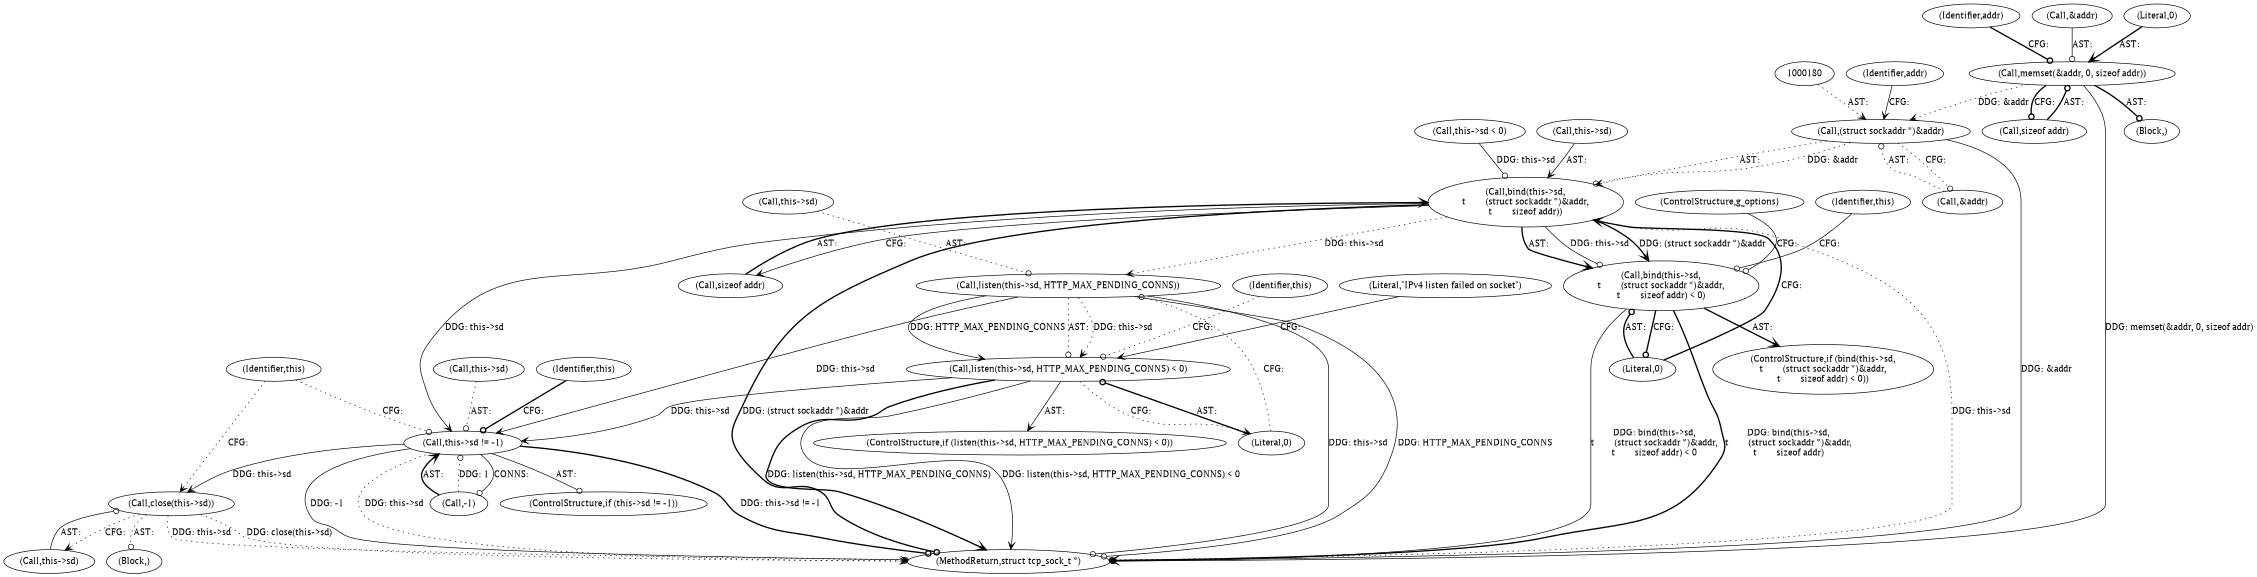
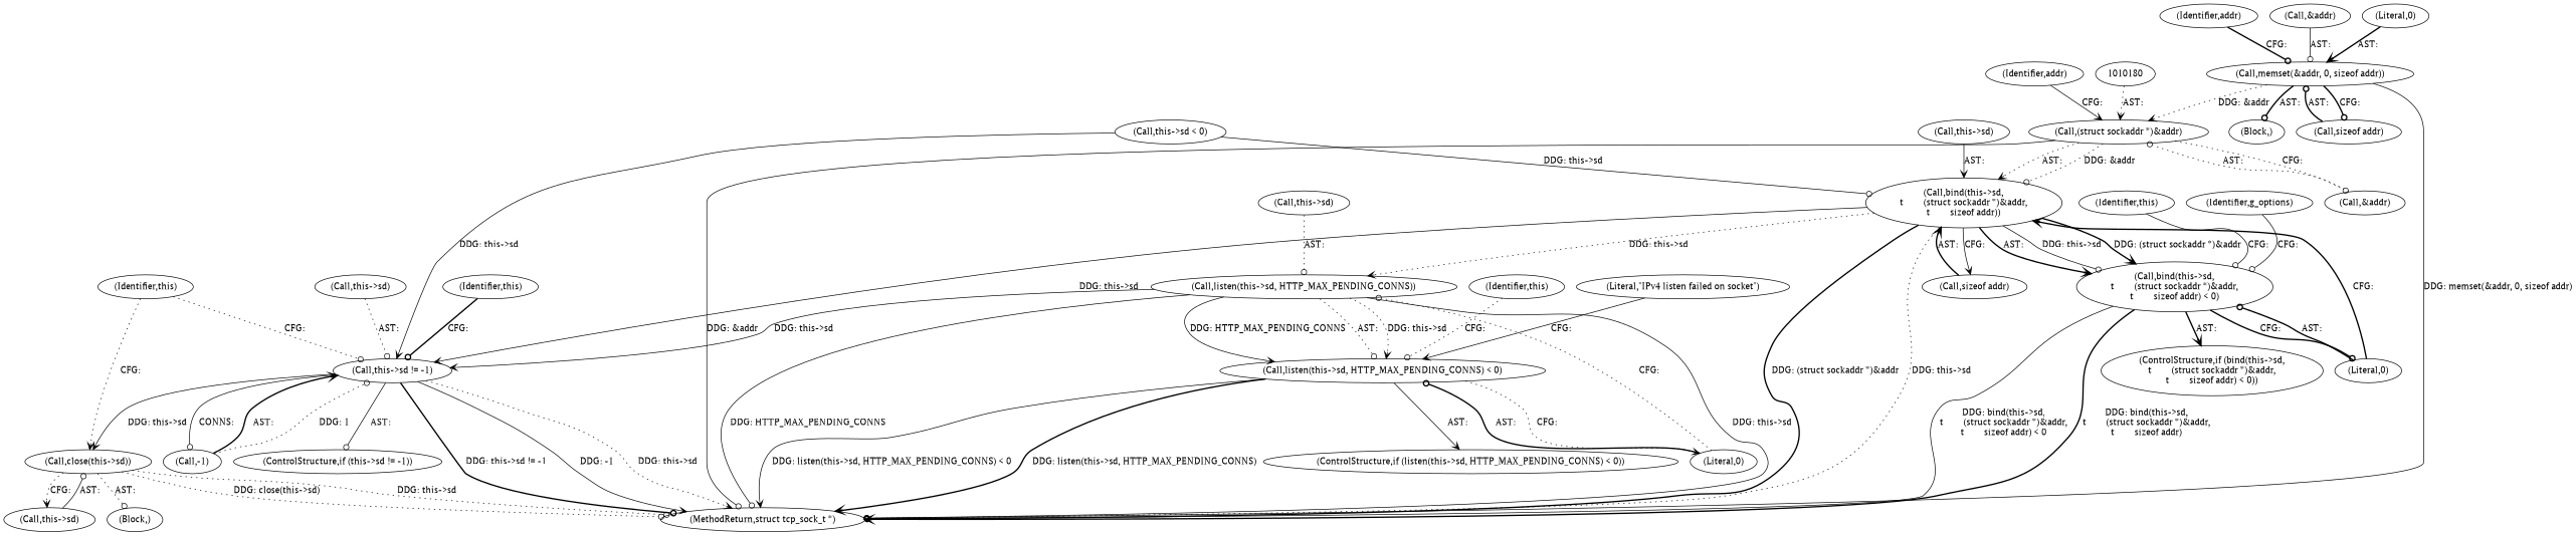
  digraph {
    fontname="PT Serif"
    node [fontname="PT Serif"]
    edge [arrowhead=odot fontname="PT Serif" style=solid]
    n1 [label="(Call,memset(&addr, 0, sizeof addr))"]
    n2 [label="(Call,(struct sockaddr *)&addr)"]
    n3 [label="(MethodReturn,struct tcp_sock_t *)"]
    n4 [label="(Call,sizeof addr)"]
    n5 [label="(Block,)"]
    n6 [label="(Call,bind(this->sd,\n\t        (struct sockaddr *)&addr,\n\t        sizeof addr))"]
    n7 [label="(Call,&addr)"]
    n8 [label="(Call,bind(this->sd,\n\t        (struct sockaddr *)&addr,\n\t        sizeof addr) < 0)"]
    n9 [label="(Call,listen(this->sd, HTTP_MAX_PENDING_CONNS))"]
    n10 [label="(Call,this->sd != -1)"]
    n11 [label="(Call,sizeof addr)"]
    n12 [label="(ControlStructure,if (bind(this->sd,\n\t        (struct sockaddr *)&addr,\n\t        sizeof addr) < 0))"]
    n13 [label="(Literal,0)"]
    n14 [label="(Call,listen(this->sd, HTTP_MAX_PENDING_CONNS) < 0)"]
    n15 [label="(Call,close(this->sd))"]
    n16 [label="(Call,-1)"]
    n17 [label="(ControlStructure,if (this->sd != -1))"]
    n18 [label="(Literal,0)"]
    n19 [label="(ControlStructure,if (listen(this->sd, HTTP_MAX_PENDING_CONNS) < 0))"]
    n20 [label="(Call,this->sd)"]
    n21 [label="(Block,)"]
    n22 [label="(Call,this->sd)"]
    n23 [label="(Identifier,this)"]
    n24 [label="(Call,this->sd < 0)"]
    n25 [label="(Identifier,addr)"]
    n26 [label="(Call,&addr)"]
    n27 [label="(Literal,\"IPv4 listen failed on socket\")"]
    n28 [label="(Identifier,this)"]
    n29 [label="(Identifier,this)"]
-   n30 [label="(ControlStructure,g_options)"]
+   n30 [label="(Identifier,g_options)"]
    n31 [label="(Call,this->sd)"]
    n32 [label="(Literal,0)"]
    n33 [label="(Call,this->sd)"]
    n34 [label="(Identifier,this)"]
    n35 [label="(Identifier,addr)"]
-   1000180
+   1000180 [label=1010180]
    n1 -> n2 [arrowhead=vee label="DDG: &addr" style=dotted]
    n1 -> n3 [label="DDG: memset(&addr, 0, sizeof addr)"]
    n1 -> n4 [label="CFG: " style=bold]
    n1 -> n5 [label="AST: " style=bold]
    n2 -> n3 [label="DDG: &addr"]
    n2 -> n6 [arrowhead=vee label="AST: " style=dotted]
    n2 -> n6 [label="DDG: &addr" style=dotted]
    n2 -> n7 [label="CFG: " style=dotted]
    n4 -> n1 [label="AST: " style=bold]
    n6 -> n3 [label="DDG: (struct sockaddr *)&addr" style=bold]
    n6 -> n3 [label="DDG: this->sd" style=dotted]
    n6 -> n8 [arrowhead=vee label="AST: " style=bold]
    n6 -> n8 [label="DDG: this->sd"]
    n6 -> n8 [arrowhead=vee label="DDG: (struct sockaddr *)&addr" style=bold]
    n6 -> n9 [arrowhead=vee label="DDG: this->sd" style=dotted]
    n6 -> n10 [arrowhead=vee label="DDG: this->sd"]
    n6 -> n11 [arrowhead=vee label="CFG: "]
    n7 -> n2 [label="AST: " style=dotted]
    n8 -> n3 [label="DDG: bind(this->sd,\n\t        (struct sockaddr *)&addr,\n\t        sizeof addr) < 0"]
    n8 -> n3 [arrowhead=vee label="DDG: bind(this->sd,\n\t        (struct sockaddr *)&addr,\n\t        sizeof addr)" style=bold]
    n8 -> n12 [arrowhead=vee label="AST: " style=bold]
    n8 -> n13 [label="CFG: " style=bold]
    n9 -> n3 [label="DDG: this->sd"]
    n9 -> n3 [label="DDG: HTTP_MAX_PENDING_CONNS"]
    n9 -> n10 [arrowhead=vee label="DDG: this->sd"]
    n9 -> n14 [label="AST: " style=dotted]
    n9 -> n14 [arrowhead=vee label="DDG: this->sd" style=dotted]
    n9 -> n14 [arrowhead=vee label="DDG: HTTP_MAX_PENDING_CONNS"]
    n10 -> n3 [arrowhead=vee label="DDG: -1"]
    n10 -> n3 [arrowhead=vee label="DDG: this->sd" style=dotted]
    n10 -> n3 [label="DDG: this->sd != -1" style=bold]
    n10 -> n15 [arrowhead=vee label="DDG: this->sd"]
    n10 -> n16 [label="CONNS: "]
    n10 -> n17 [label="AST: "]
    n11 -> n6 [arrowhead=vee label="AST: " style=bold]
    n13 -> n6 [arrowhead=vee label="CFG: " style=bold]
    n13 -> n8 [label="AST: " style=bold]
    n14 -> n3 [arrowhead=vee label="DDG: listen(this->sd, HTTP_MAX_PENDING_CONNS) < 0"]
    n14 -> n3 [arrowhead=vee label="DDG: listen(this->sd, HTTP_MAX_PENDING_CONNS)" style=bold]
    n14 -> n18 [arrowhead=vee label="CFG: " style=dotted]
    n14 -> n19 [arrowhead=vee label="AST: "]
    n15 -> n3 [label="DDG: this->sd" style=dotted]
    n15 -> n3 [label="DDG: close(this->sd)" style=dotted]
    n15 -> n20 [arrowhead=vee label="CFG: " style=dotted]
    n15 -> n21 [label="AST: " style=dotted]
    n16 -> n10 [arrowhead=vee label="AST: " style=bold]
    n16 -> n10 [label="DDG: 1" style=dotted]
    n18 -> n9 [label="CFG: " style=dotted]
    n18 -> n14 [label="AST: " style=bold]
    n20 -> n15 [label="AST: "]
    n22 -> n10 [label="AST: " style=dotted]
    n23 -> n10 [label="CFG: " style=bold]
    n24 -> n6 [label="DDG: this->sd"]
-   n14 -> n10 [arrowhead=vee label="DDG: this->sd"]
+   n24 -> n10 [arrowhead=vee label="DDG: this->sd"]
    n25 -> n1 [label="CFG: " style=bold]
    n26 -> n1 [label="AST: "]
    n27 -> n14 [arrowhead=vee label="CFG: "]
    n28 -> n14 [label="CFG: " style=dotted]
    n29 -> n8 [label="CFG: "]
    n30 -> n8 [label="CFG: "]
    n31 -> n6 [arrowhead=vee label="AST: "]
    n32 -> n1 [arrowhead=vee label="AST: " style=bold]
    n33 -> n9 [label="AST: " style=dotted]
    n34 -> n10 [label="CFG: " style=dotted]
    n34 -> n15 [arrowhead=vee label="CFG: " style=dotted]
    n35 -> n2 [arrowhead=vee label="CFG: "]
    1000180 -> n2 [arrowhead=vee label="AST: " style=dotted]
  }
